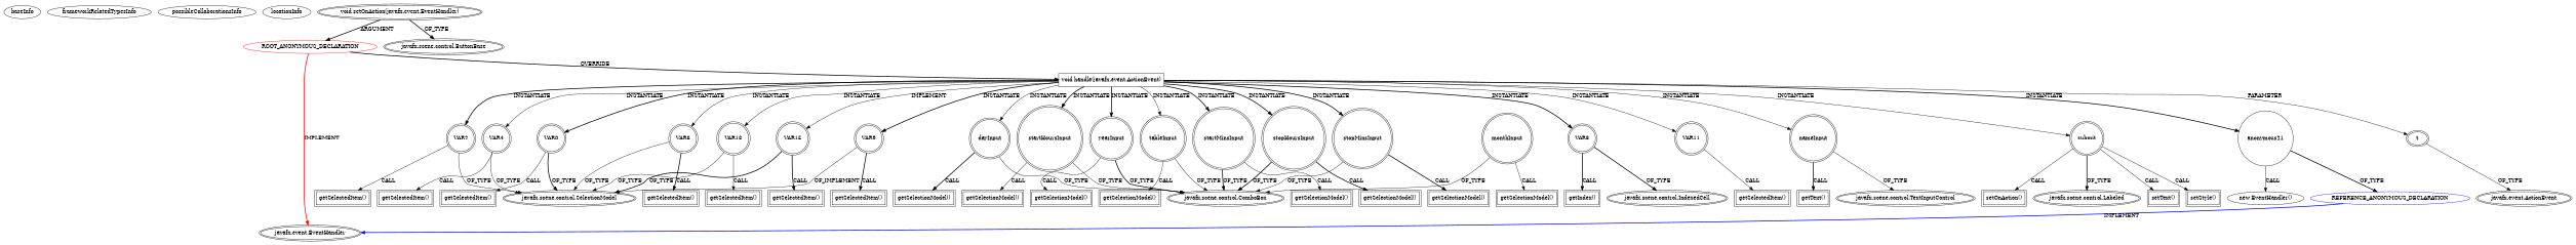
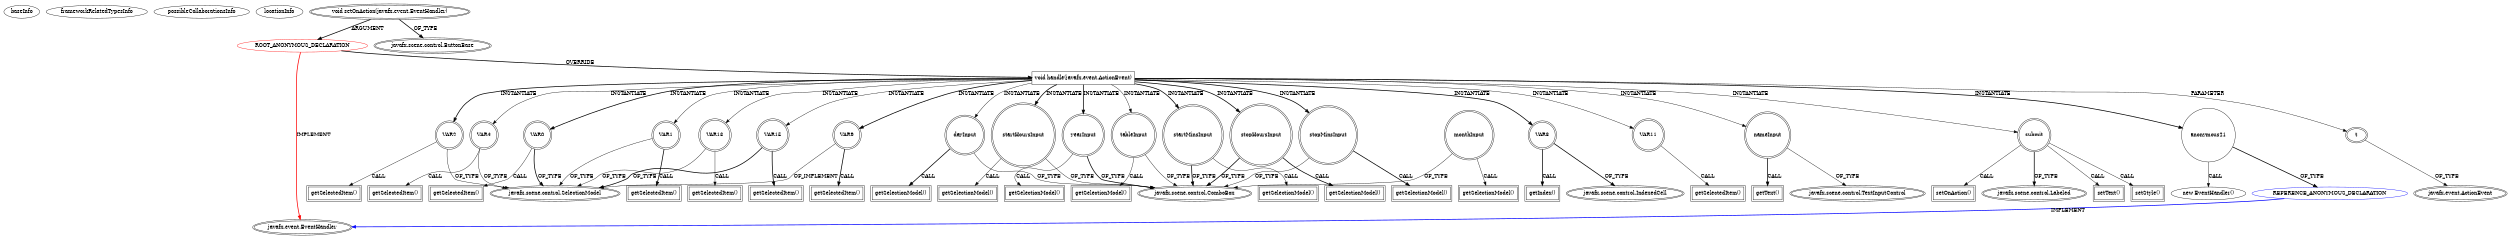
  digraph {
    node [isFrameworkType=true vertexType=INSIDE_CALL peripheries=2 shape=box]
    edge [style=solid]
    baseInfo [category=extension_graph graphId=2188 isAnonymous=true possibleRelation=true isFrameworkType="" vertexType="" peripheries="" shape=""]
    frameworkRelatedTypesInfo [0="javafx.event.EventHandler" isFrameworkType="" vertexType="" peripheries="" shape=""]
    possibleCollaborationsInfo [0="2188~OVERRIDING_METHOD_DECLARATION-INSTANTIATION-~javafx.event.EventHandler ~javafx.event.EventHandler ~true~true" isFrameworkType="" vertexType="" peripheries="" shape=""]
    locationInfo [contextSignature="void handle(javafx.event.ActionEvent)" filePath="/bjornbil-reservatie/reservatie-master/ReservatieKommaFinal/src/be/khleuven/bjornbillen/controller/MainController.java" graphId=2188 projectName="bjornbil-reservatie" isFrameworkType="" vertexType="" peripheries="" shape=""]
    n5 [color=red isFrameworkType=false label=ROOT_ANONYMOUS_DECLARATION vertexType=ROOT_ANONYMOUS_DECLARATION peripheries="" shape=""]
    n6 [label="javafx.event.EventHandler" vertexType=FRAMEWORK_INTERFACE_TYPE shape=""]
    n7 [isFrameworkType=false label="void handle(javafx.event.ActionEvent)" vertexType=OVERRIDING_METHOD_DECLARATION peripheries=""]
    n8 [label=t vertexType=PARAMETER_DECLARATION shape=""]
    n9 [label=VAR0 shape=circle vertexType=VARIABLE_EXPRESION]
    n10 [label=dayInput shape=circle vertexType=VARIABLE_EXPRESION]
    n11 [label=VAR2 shape=circle vertexType=VARIABLE_EXPRESION]
    n12 [label=VAR4 shape=circle vertexType=VARIABLE_EXPRESION]
    n13 [label=yearInput shape=circle vertexType=VARIABLE_EXPRESION]
-   n14 [label=VAR6 shape=circle vertexType=VARIABLE_EXPRESION]
+   n14 [label=VAR1 shape=circle vertexType=VARIABLE_EXPRESION]
    n15 [label=tableInput shape=circle vertexType=VARIABLE_EXPRESION]
    n16 [label=VAR8 shape=circle vertexType=VARIABLE_EXPRESION]
    n17 [label=VAR9 shape=circle vertexType=VARIABLE_EXPRESION]
    n18 [label=startHoursInput shape=circle vertexType=VARIABLE_EXPRESION]
    n19 [label=VAR11 shape=circle vertexType=VARIABLE_EXPRESION]
    n20 [label=startMinsInput shape=circle vertexType=VARIABLE_EXPRESION]
    n21 [label=VAR13 shape=circle vertexType=VARIABLE_EXPRESION]
    n22 [label=stopHoursInput shape=circle vertexType=VARIABLE_EXPRESION]
    n23 [label=VAR15 shape=circle vertexType=VARIABLE_EXPRESION]
    n24 [label=stopMinsInput shape=circle vertexType=VARIABLE_EXPRESION]
    n25 [label=nameInput shape=circle vertexType=VARIABLE_EXPRESION]
    n26 [label=submit shape=circle vertexType=VARIABLE_EXPRESION]
    n27 [isFrameworkType=false label=anonymous21 shape=circle vertexType=VARIABLE_EXPRESION peripheries=""]
    n28 [label="void setOnAction(javafx.event.EventHandler)" vertexType=OUTSIDE_CALL shape=""]
    n29 [label="javafx.scene.control.ButtonBase" vertexType=FRAMEWORK_CLASS_TYPE shape=""]
    n30 [label="javafx.event.ActionEvent" vertexType=FRAMEWORK_CLASS_TYPE shape=""]
    n31 [label="javafx.scene.control.SelectionModel" vertexType=FRAMEWORK_CLASS_TYPE shape=""]
    n32 [label="getSelectedItem()"]
    n33 [label="javafx.scene.control.ComboBox" vertexType=FRAMEWORK_CLASS_TYPE shape=""]
    n34 [label="getSelectionModel()"]
    n35 [label="getSelectedItem()"]
    n36 [label=monthInput shape=circle vertexType=VARIABLE_EXPRESION]
    n37 [label="getSelectionModel()"]
    n38 [label="getSelectedItem()"]
    n39 [label="getSelectionModel()"]
    n40 [label="getSelectedItem()"]
    n41 [label="getSelectionModel()"]
    n42 [label="javafx.scene.control.IndexedCell" vertexType=FRAMEWORK_CLASS_TYPE shape=""]
    n43 [label="getIndex()"]
    n44 [label="getSelectedItem()"]
    n45 [label="getSelectionModel()"]
    n46 [label="getSelectedItem()"]
    n47 [label="getSelectionModel()"]
    n48 [label="getSelectedItem()"]
    n49 [label="getSelectionModel()"]
    n50 [label="getSelectedItem()"]
    n51 [label="getSelectionModel()"]
    n52 [label="javafx.scene.control.TextInputControl" vertexType=FRAMEWORK_CLASS_TYPE shape=""]
    n53 [label="getText()"]
    n54 [label="javafx.scene.control.Labeled" vertexType=FRAMEWORK_CLASS_TYPE shape=""]
    n55 [label="setText()"]
    n56 [label="setStyle()"]
    n57 [label="setOnAction()"]
    n58 [color=blue isFrameworkType=false label=REFERENCE_ANONYMOUS_DECLARATION vertexType=REFERENCE_ANONYMOUS_DECLARATION peripheries="" shape=""]
    n59 [isFrameworkType=false label="new EventHandler()" vertexType=CONSTRUCTOR_CALL peripheries="" shape=""]
    n5 -> n6 [color=red label=IMPLEMENT style=bold]
    n5 -> n7 [label=OVERRIDE style=bold]
    n7 -> n8 [label=PARAMETER]
    n7 -> n9 [label=INSTANTIATE style=bold]
    n7 -> n10 [label=INSTANTIATE]
    n7 -> n11 [label=INSTANTIATE style=bold]
    n7 -> n12 [label=INSTANTIATE]
    n7 -> n13 [label=INSTANTIATE style=bold]
    n7 -> n14 [label=INSTANTIATE]
    n7 -> n15 [label=INSTANTIATE]
    n7 -> n16 [label=INSTANTIATE style=bold]
    n7 -> n17 [label=INSTANTIATE style=bold]
    n7 -> n18 [label=INSTANTIATE style=bold]
    n7 -> n19 [label=INSTANTIATE]
    n7 -> n20 [label=INSTANTIATE style=bold]
    n7 -> n21 [label=INSTANTIATE]
    n7 -> n22 [label=INSTANTIATE style=bold]
-   n7 -> n23 [label=IMPLEMENT]
+   n7 -> n23 [label=INSTANTIATE]
    n7 -> n24 [label=INSTANTIATE style=bold]
    n7 -> n25 [label=INSTANTIATE]
    n7 -> n26 [label=INSTANTIATE]
    n7 -> n27 [label=INSTANTIATE style=bold]
    n8 -> n30 [label=OF_TYPE]
    n9 -> n31 [label=OF_TYPE style=bold]
    n9 -> n32 [label=CALL]
    n10 -> n33 [label=OF_TYPE]
    n10 -> n34 [label=CALL style=bold]
    n11 -> n31 [label=OF_TYPE]
    n11 -> n35 [label=CALL]
    n12 -> n31 [label=OF_TYPE]
    n12 -> n38 [label=CALL]
    n13 -> n33 [label=OF_TYPE style=bold]
    n13 -> n39 [label=CALL]
    n14 -> n31 [label=OF_TYPE]
    n14 -> n40 [label=CALL style=bold]
    n15 -> n33 [label=OF_TYPE]
    n15 -> n41 [label=CALL]
    n16 -> n42 [label=OF_TYPE style=bold]
    n16 -> n43 [label=CALL style=bold]
    n17 -> n31 [label=OF_IMPLEMENT]
    n17 -> n44 [label=CALL style=bold]
    n18 -> n33 [label=OF_TYPE]
    n18 -> n45 [label=CALL]
    n19 -> n46 [label=CALL]
    n20 -> n33 [label=OF_TYPE style=bold]
    n20 -> n47 [label=CALL]
    n21 -> n31 [label=OF_TYPE]
    n21 -> n48 [label=CALL]
    n22 -> n33 [label=OF_TYPE style=bold]
    n22 -> n49 [label=CALL style=bold]
    n23 -> n31 [label=OF_TYPE style=bold]
    n23 -> n50 [label=CALL style=bold]
    n24 -> n33 [label=OF_TYPE]
    n24 -> n51 [label=CALL style=bold]
    n25 -> n52 [label=OF_TYPE]
    n25 -> n53 [label=CALL style=bold]
    n26 -> n54 [label=OF_TYPE style=bold]
    n26 -> n55 [label=CALL]
    n26 -> n56 [label=CALL]
    n26 -> n57 [label=CALL]
    n27 -> n58 [label=OF_TYPE style=bold]
    n27 -> n59 [label=CALL]
    n28 -> n5 [label=ARGUMENT style=bold]
    n28 -> n29 [label=OF_TYPE style=bold]
    n36 -> n33 [label=OF_TYPE]
    n36 -> n37 [label=CALL]
    n58 -> n6 [color=blue label=IMPLEMENT style=bold]
  }
